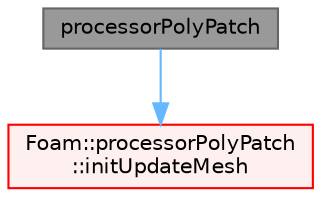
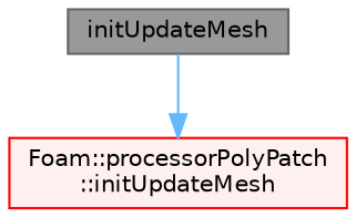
  digraph {
    rankdir=TB
    node [fontname=Helvetica fontsize=10 shape=box style=filled]
-   n1 [color=gray40 fillcolor=grey60 fontcolor=black height=0.2 label=processorPolyPatch width=0.4]
+   n1 [color=gray40 fillcolor=grey60 fontcolor=black height=0.2 label=initUpdateMesh width=0.4]
    n2 [color=red fillcolor="#FFF0F0" height=0.2 label="Foam::processorPolyPatch\l::initUpdateMesh" width=0.4]
    n1 -> n2 [color=steelblue1 fontname=Helvetica fontsize=10 labelfontname=Helvetica labelfontsize=10 style=solid]
  }
